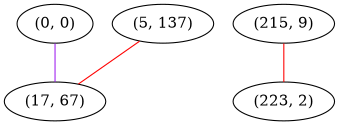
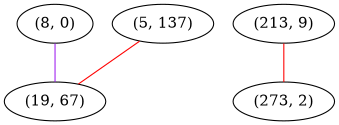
  graph {
    edge [color=red weight=1]
-   "(0, 0)"
-   "(17, 67)"
+   "(0, 0)" [label="(8, 0)"]
+   "(17, 67)" [label="(19, 67)"]
    n3 [label="(5, 137)"]
-   "(215, 9)"
-   "(223, 2)"
+   "(215, 9)" [label="(213, 9)"]
+   "(223, 2)" [label="(273, 2)"]
    "(0, 0)" -- "(17, 67)" [color=purple weight=4]
    n3 -- "(17, 67)"
    "(215, 9)" -- "(223, 2)"
  }
